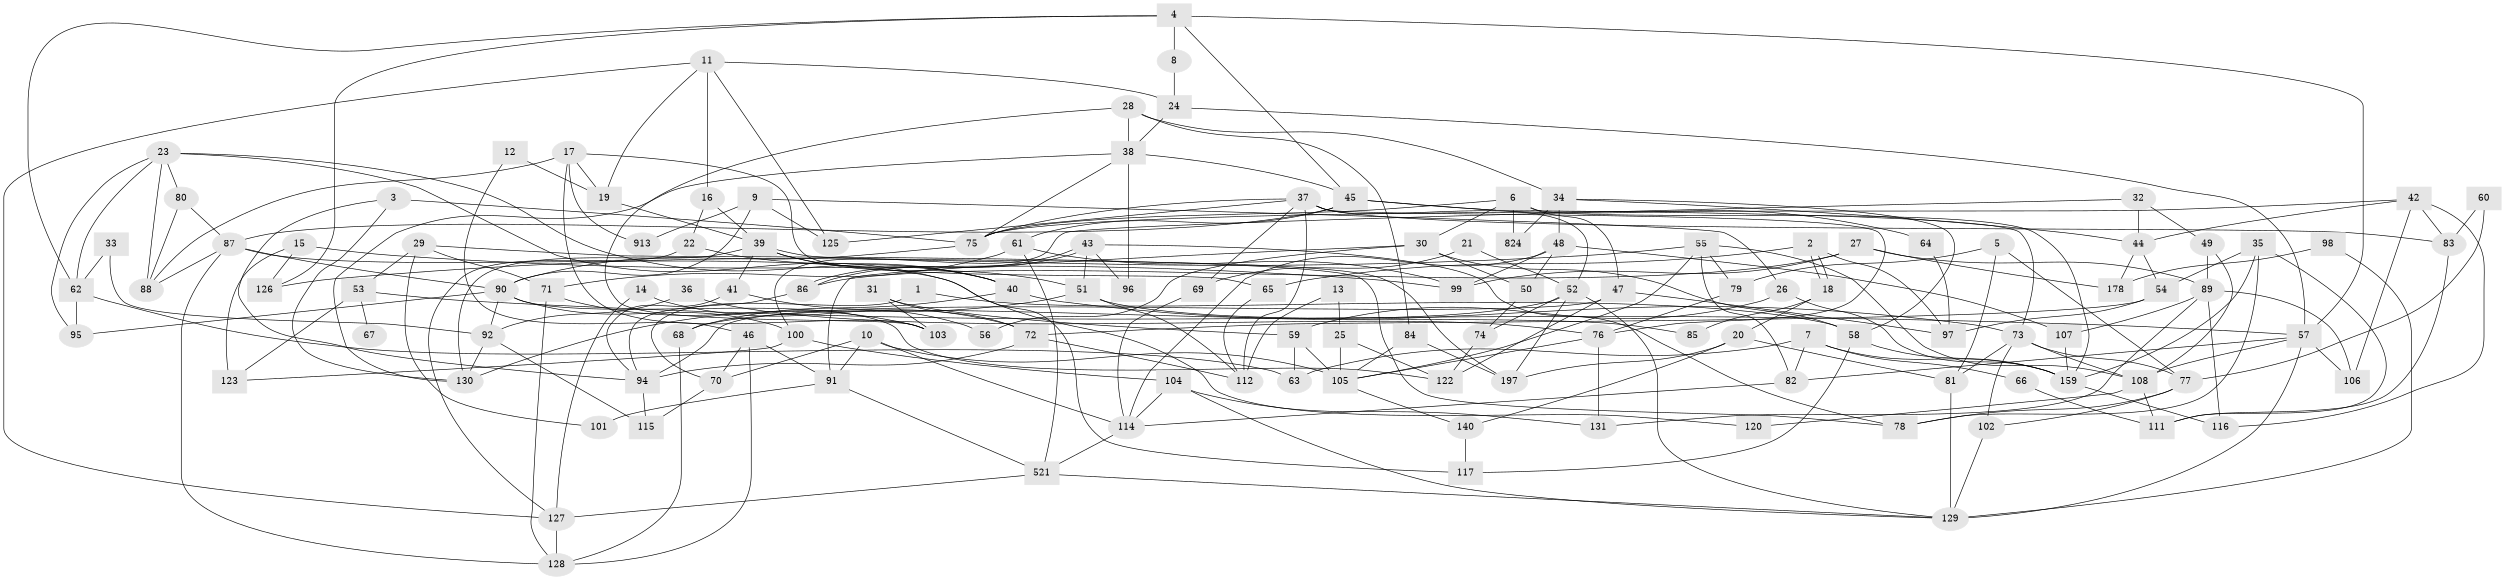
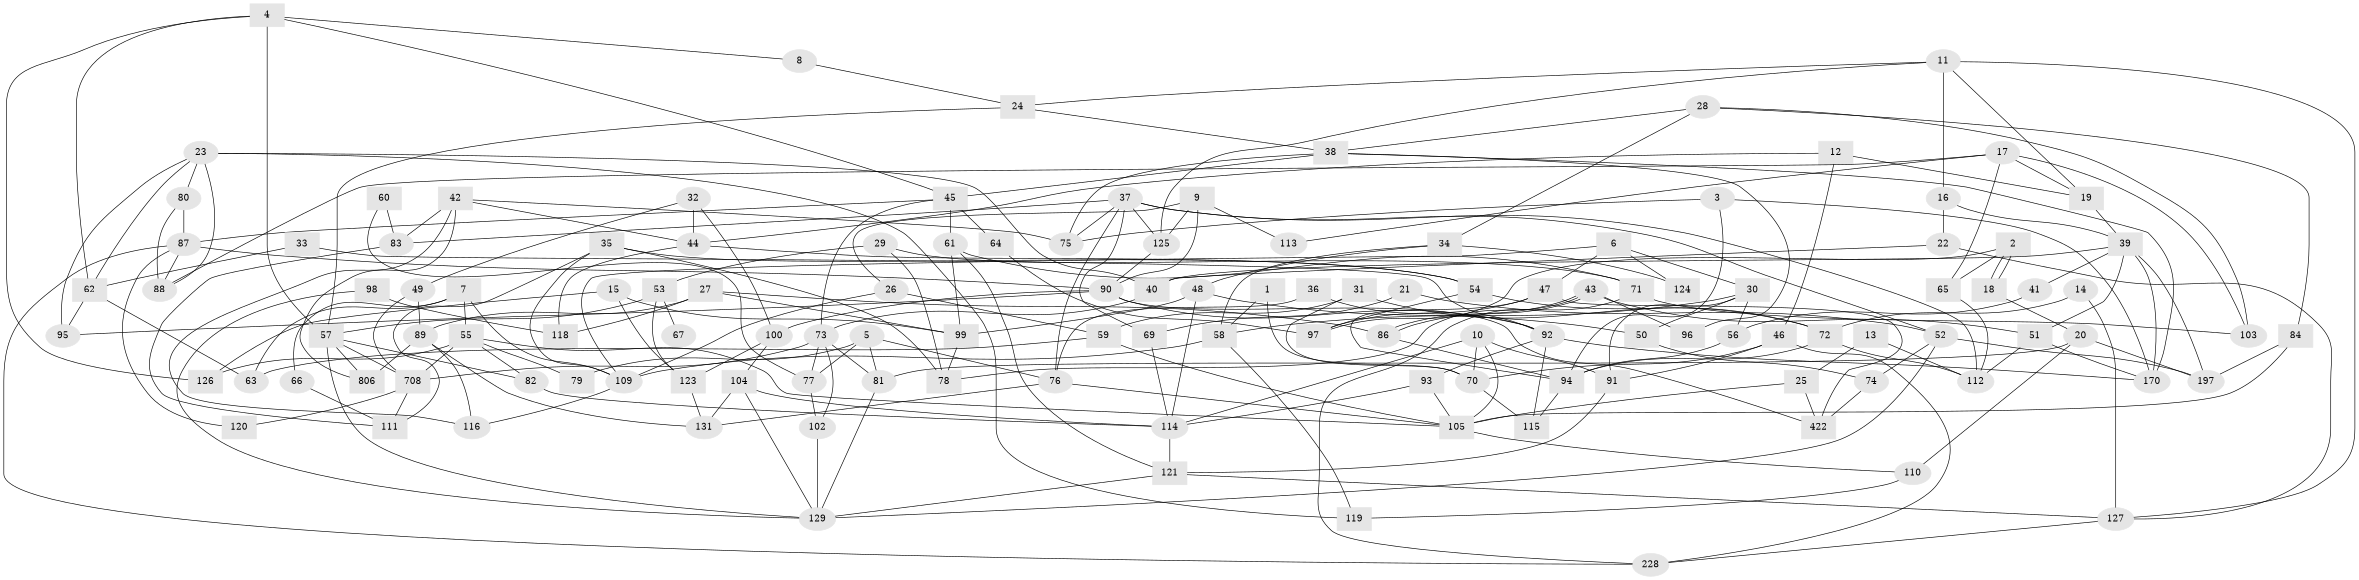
  graph {
    node [color=gray90 shape=box style=filled]
    1
    58
    70 [shape=ellipse]
-   109 [shape=ellipse label=159]
-   119 [label=117]
+   109 [shape=ellipse]
+   119
    115
    2
    18
    65
    97
    20 [shape=ellipse]
-   85 [shape=ellipse]
    112 [shape=ellipse]
    3 [shape=ellipse]
    75 [shape=ellipse]
    94
-   130 [shape=ellipse]
+   130 [shape=ellipse label=170]
    90 [shape=ellipse]
    4
    8 [shape=ellipse]
    45
    57
    62
    126
    24
    73 [shape=ellipse]
    61 [shape=ellipse]
    64
    87 [shape=ellipse]
    82 [shape=ellipse]
-   106
-   108
+   106 [label=806]
+   108 [label=708]
    129 [shape=ellipse]
    63 [shape=ellipse]
    95 [shape=ellipse]
    5 [shape=ellipse]
    76 [shape=ellipse]
    77 [shape=ellipse]
    79
    81 [shape=ellipse]
    105
    131 [shape=ellipse]
    78
    102 [shape=ellipse]
    6
    30
    47
-   124 [label=824]
+   124
    91
    50
    56 [shape=ellipse]
-   122
+   122 [label=422]
    116 [shape=ellipse]
    7
    66 [shape=ellipse]
    111
    114 [shape=ellipse]
    38
    9
    26 [shape=ellipse]
-   113 [shape=ellipse label=913]
+   113 [shape=ellipse]
    125 [shape=ellipse]
    59
    100 [shape=ellipse]
    92 [shape=ellipse]
    10 [shape=ellipse]
-   101 [shape=ellipse]
-   121 [label=521]
-   110 [shape=ellipse label=140]
+   121
+   110 [shape=ellipse]
    11 [shape=ellipse]
    16 [shape=ellipse]
    19
    127 [shape=ellipse]
    22 [shape=ellipse]
    39
-   128 [shape=ellipse]
+   128 [shape=ellipse label=228]
    12
    44 [shape=ellipse]
    46
-   118 [label=178]
+   118
    54
    13
    25
    14 [shape=ellipse]
    72
    15 [shape=ellipse]
    99
    123
    40
    n90 [label=197 shape=ellipse]
    41 [shape=ellipse]
    51
    17 [shape=ellipse]
    88 [shape=ellipse]
    103 [shape=ellipse]
    21 [shape=ellipse]
    52 [shape=ellipse]
    69
-   68 [shape=ellipse]
    74 [shape=ellipse]
    23 [shape=ellipse]
    80 [shape=ellipse]
    96
    27
    86 [shape=ellipse]
    89 [shape=ellipse]
-   107
    28 [shape=ellipse]
    34
    84
    48 [shape=ellipse]
    53
    29 [shape=ellipse]
    71
    67 [shape=ellipse]
    31
    32 [shape=ellipse]
    49 [shape=ellipse]
    104
    33
+   93
    35
    36
    37 [shape=ellipse]
    83 [shape=ellipse]
    42
    43 [shape=ellipse]
    120
    55
    60
    98
    1 -- 58
    1 -- 70
    58 -- 109
    58 -- 119
    70 -- 115
    109 -- 116
    2 -- 18
    2 -- 18
    2 -- 65
    2 -- 97
    18 -- 20
-   18 -- 85
    65 -- 112
    20 -- 81
    20 -- 110
    20 -- n90
    3 -- 75
    3 -- 94
    3 -- 130
-   75 -- 90
+   125 -- 90
    94 -- 115
    90 -- 95
    90 -- 122
    90 -- 100
    90 -- 92
    4 -- 8
    4 -- 45
    4 -- 57
    4 -- 62
    4 -- 126
    8 -- 24
    45 -- 73
    45 -- 61
    45 -- 64
    45 -- 87
    57 -- 82
    57 -- 106
    57 -- 108
    57 -- 129
    62 -- 63
    62 -- 95
    24 -- 57
    24 -- 38
    73 -- 108
    73 -- 77
    73 -- 81
    73 -- 102
    61 -- 121
    61 -- 99
    61 -- 71
    64 -- 97
    87 -- 90
    87 -- 128
    87 -- 88
    87 -- 120
    82 -- 114
    108 -- 111
    108 -- 120
-   79 -- 76
+   5 -- 76
    5 -- 77
    5 -- 79
    5 -- 81
    76 -- 105
    76 -- 131
-   77 -- 78
+   99 -- 78
    77 -- 102
    81 -- 129
    105 -- 110
    102 -- 129
    6 -- 109
-   6 -- 75
    6 -- 30
    6 -- 47
    6 -- 124
    30 -- 58
    30 -- 91
    30 -- 50
    30 -- 56
    47 -- 97
    47 -- 94
    47 -- 122
-   91 -- 101
    91 -- 121
    50 -- 74
-   41 -- 94
+   56 -- 94
    7 -- 109
-   7 -- 82
+   7 -- 55
    7 -- 63
    7 -- 66
    66 -- 111
    114 -- 121
    38 -- 75
    38 -- 130
    38 -- 45
    38 -- 96
    9 -- 90
    9 -- 26
    9 -- 113
    9 -- 125
    26 -- 109
    26 -- 59
    59 -- 63
    59 -- 105
    100 -- 123
    100 -- 104
    92 -- 115
    92 -- 130
+   92 -- 93
    10 -- 70
    10 -- 105
    10 -- 91
    10 -- 114
    121 -- 129
    121 -- 127
    110 -- 119
    11 -- 24
    11 -- 125
    11 -- 16
    11 -- 19
    11 -- 127
    16 -- 22
    16 -- 39
    19 -- 39
    127 -- 128
    22 -- 127
    22 -- 40
    39 -- 130
    39 -- 40
    39 -- n90
    39 -- 41
    39 -- 51
    12 -- 19
-   34 -- 44
+   12 -- 44
    12 -- 46
    44 -- 118
    44 -- 54
    46 -- 70
    46 -- 91
    46 -- 128
    54 -- 97
    54 -- 72
    13 -- 112
    13 -- 25
    25 -- 105
    25 -- 122
    14 -- 127
    14 -- 72
    72 -- 112
    72 -- 94
    15 -- 126
    15 -- 99
    15 -- 123
+   123 -- 131
    40 -- 73
-   40 -- 68
    41 -- 56
-   51 -- 85
    51 -- 112
    51 -- 130
    17 -- 65
    17 -- 113
    17 -- 19
    17 -- 88
    17 -- 103
    21 -- 52
    21 -- 69
    52 -- 129
    52 -- n90
-   52 -- 68
    52 -- 74
    69 -- 114
-   68 -- 128
    74 -- 122
    23 -- 119
    23 -- 62
    23 -- 95
    23 -- 40
    23 -- 88
    23 -- 80
    80 -- 87
    80 -- 88
    27 -- 118
    27 -- 99
    27 -- 86
    27 -- 89
    86 -- 94
    89 -- 106
    89 -- 131
    89 -- 116
-   89 -- 107
-   107 -- 109
    28 -- 38
    28 -- 103
    28 -- 34
    28 -- 84
    34 -- 58
    34 -- 124
    34 -- 48
    84 -- 105
    84 -- n90
    48 -- 50
    48 -- 114
    48 -- 99
-   48 -- 107
    53 -- 57
    53 -- 123
    53 -- 67
    29 -- 78
-   29 -- 101
    29 -- 53
    29 -- 71
    71 -- 128
    71 -- 103
    31 -- 59
    31 -- 72
-   31 -- 103
+   31 -- 70
    32 -- 100
    32 -- 44
    32 -- 49
    49 -- 108
    49 -- 89
    104 -- 129
    104 -- 131
    104 -- 114
    33 -- 62
    33 -- 92
+   93 -- 105
+   93 -- 114
    35 -- 109
    35 -- 78
    35 -- 111
    35 -- 54
    36 -- 76
    36 -- 92
    37 -- 112
    37 -- 75
    37 -- 76
    37 -- 125
    37 -- 52
    37 -- 69
    37 -- 83
    83 -- 111
    42 -- 75
    42 -- 106
    42 -- 116
    42 -- 44
    42 -- 83
    43 -- 78
    43 -- 51
    43 -- 96
    43 -- 86
    43 -- 86
    55 -- 126
    55 -- 82
    55 -- 108
    55 -- 79
    55 -- 105
    60 -- 77
    60 -- 83
    98 -- 129
    98 -- 118
  }
